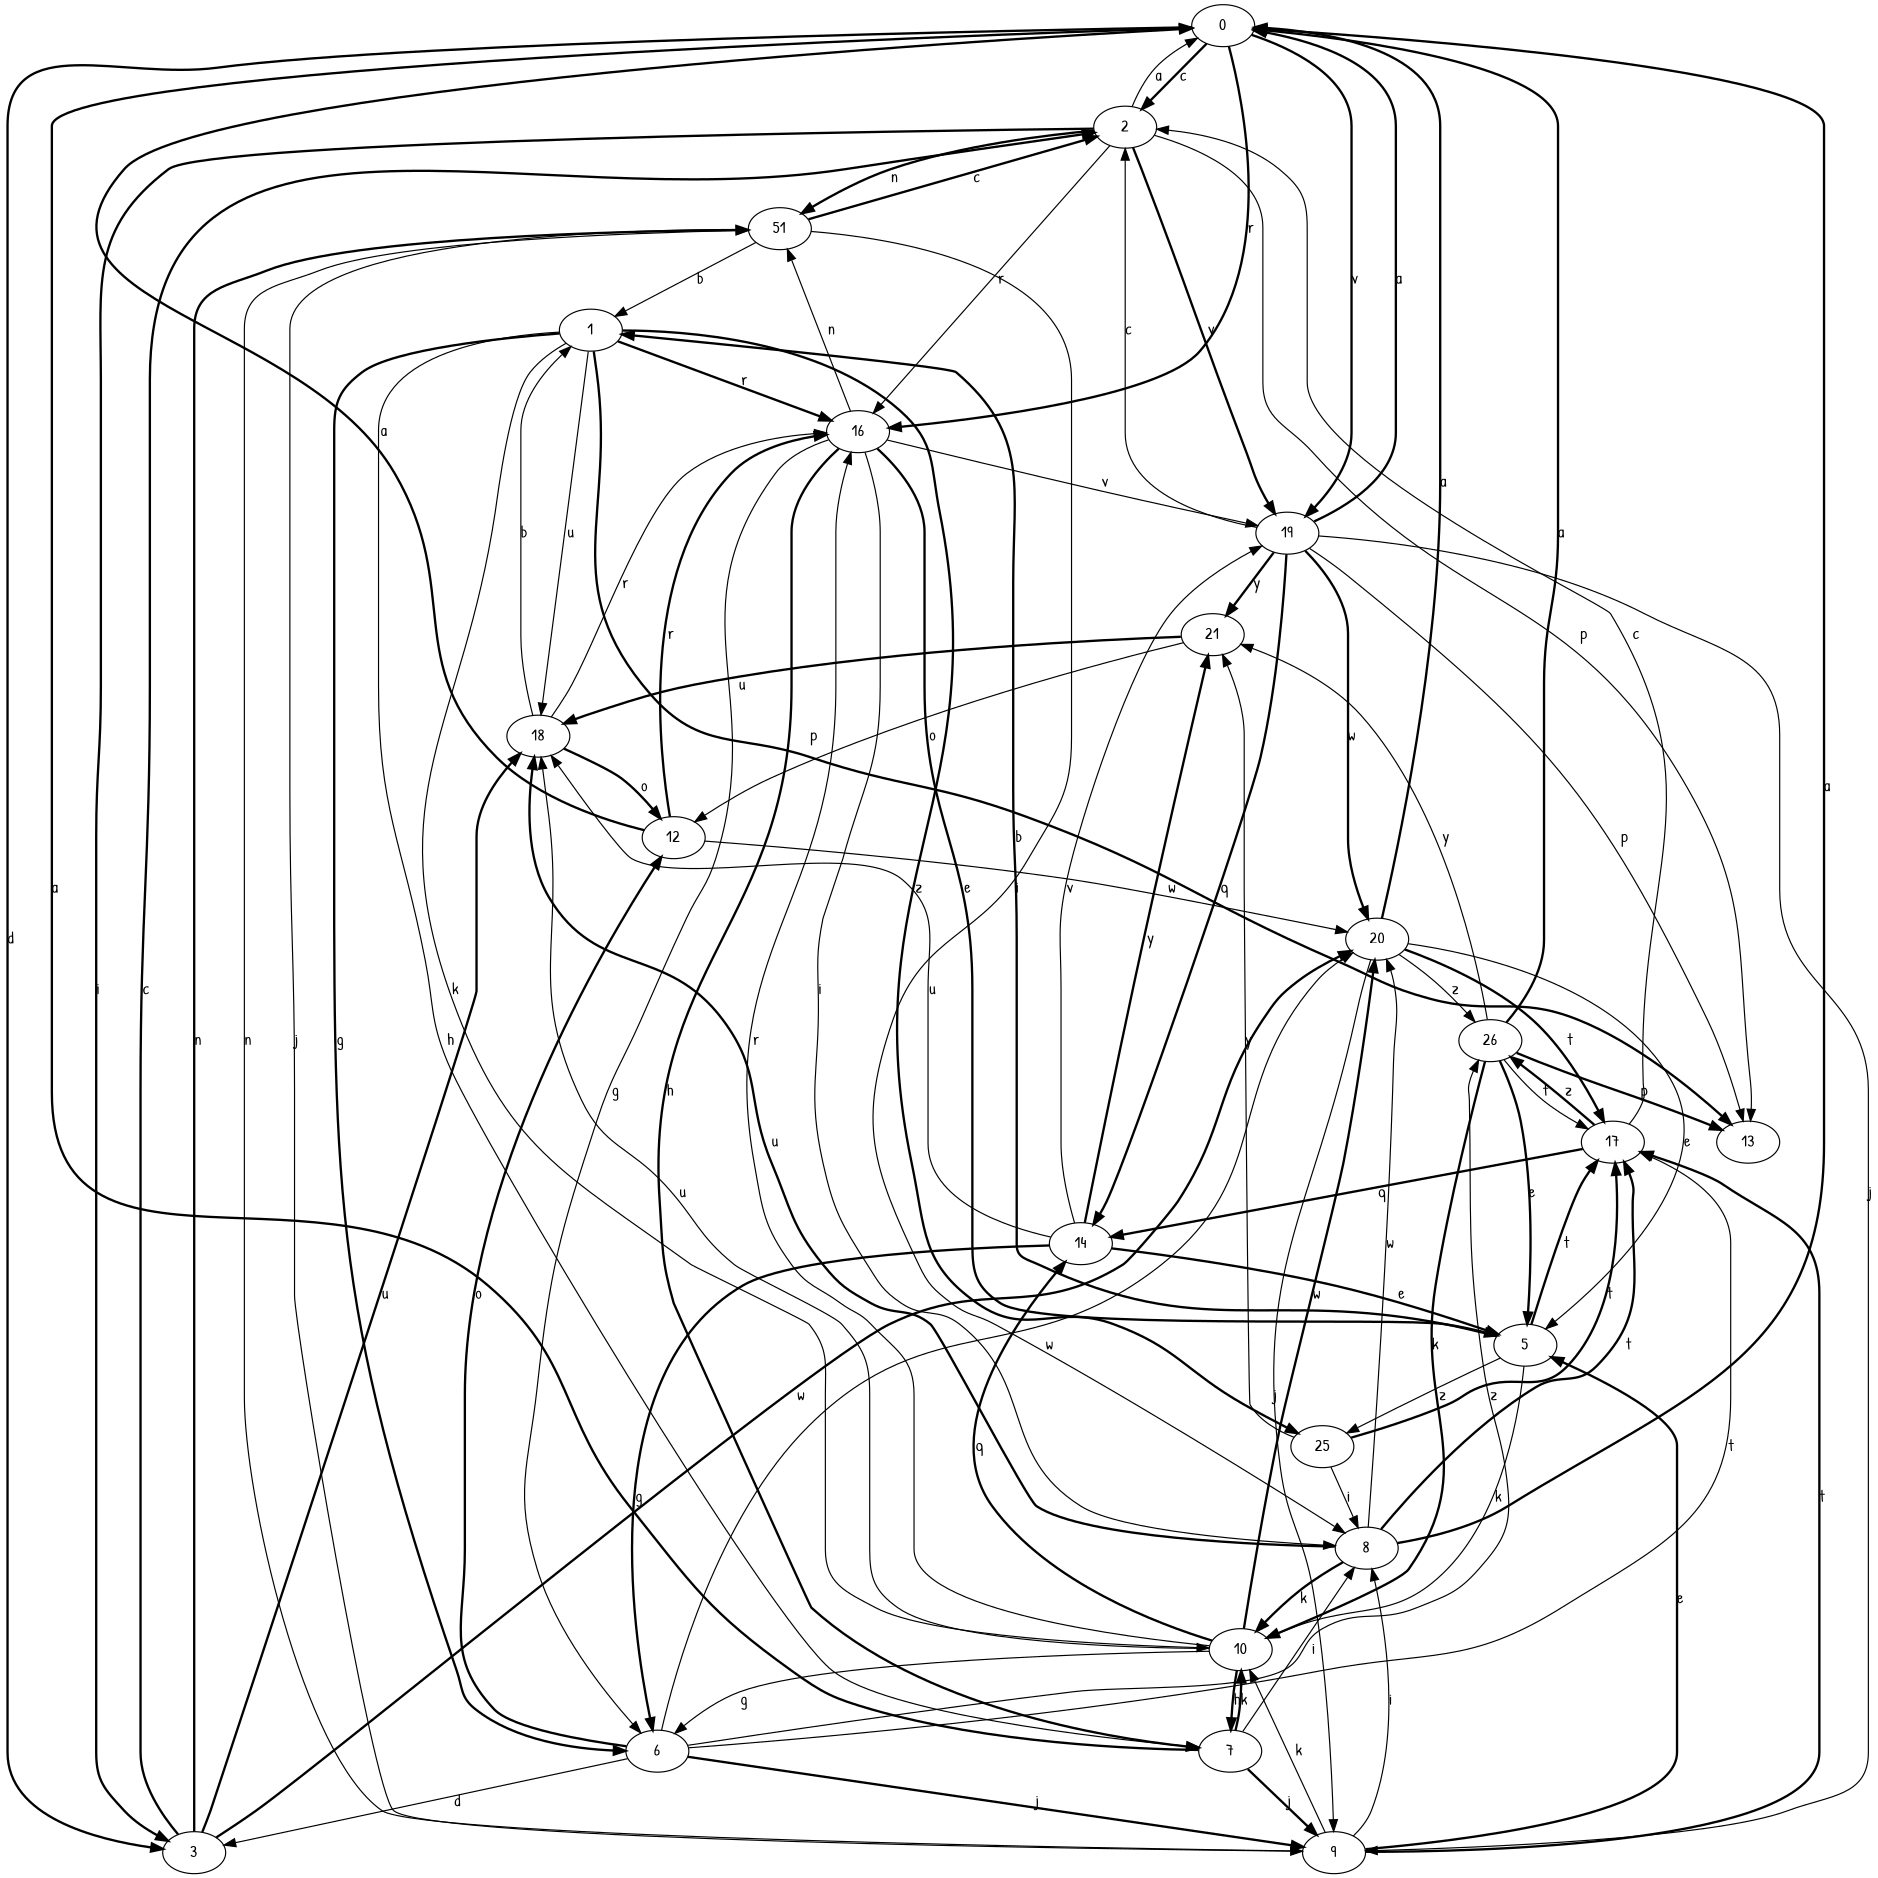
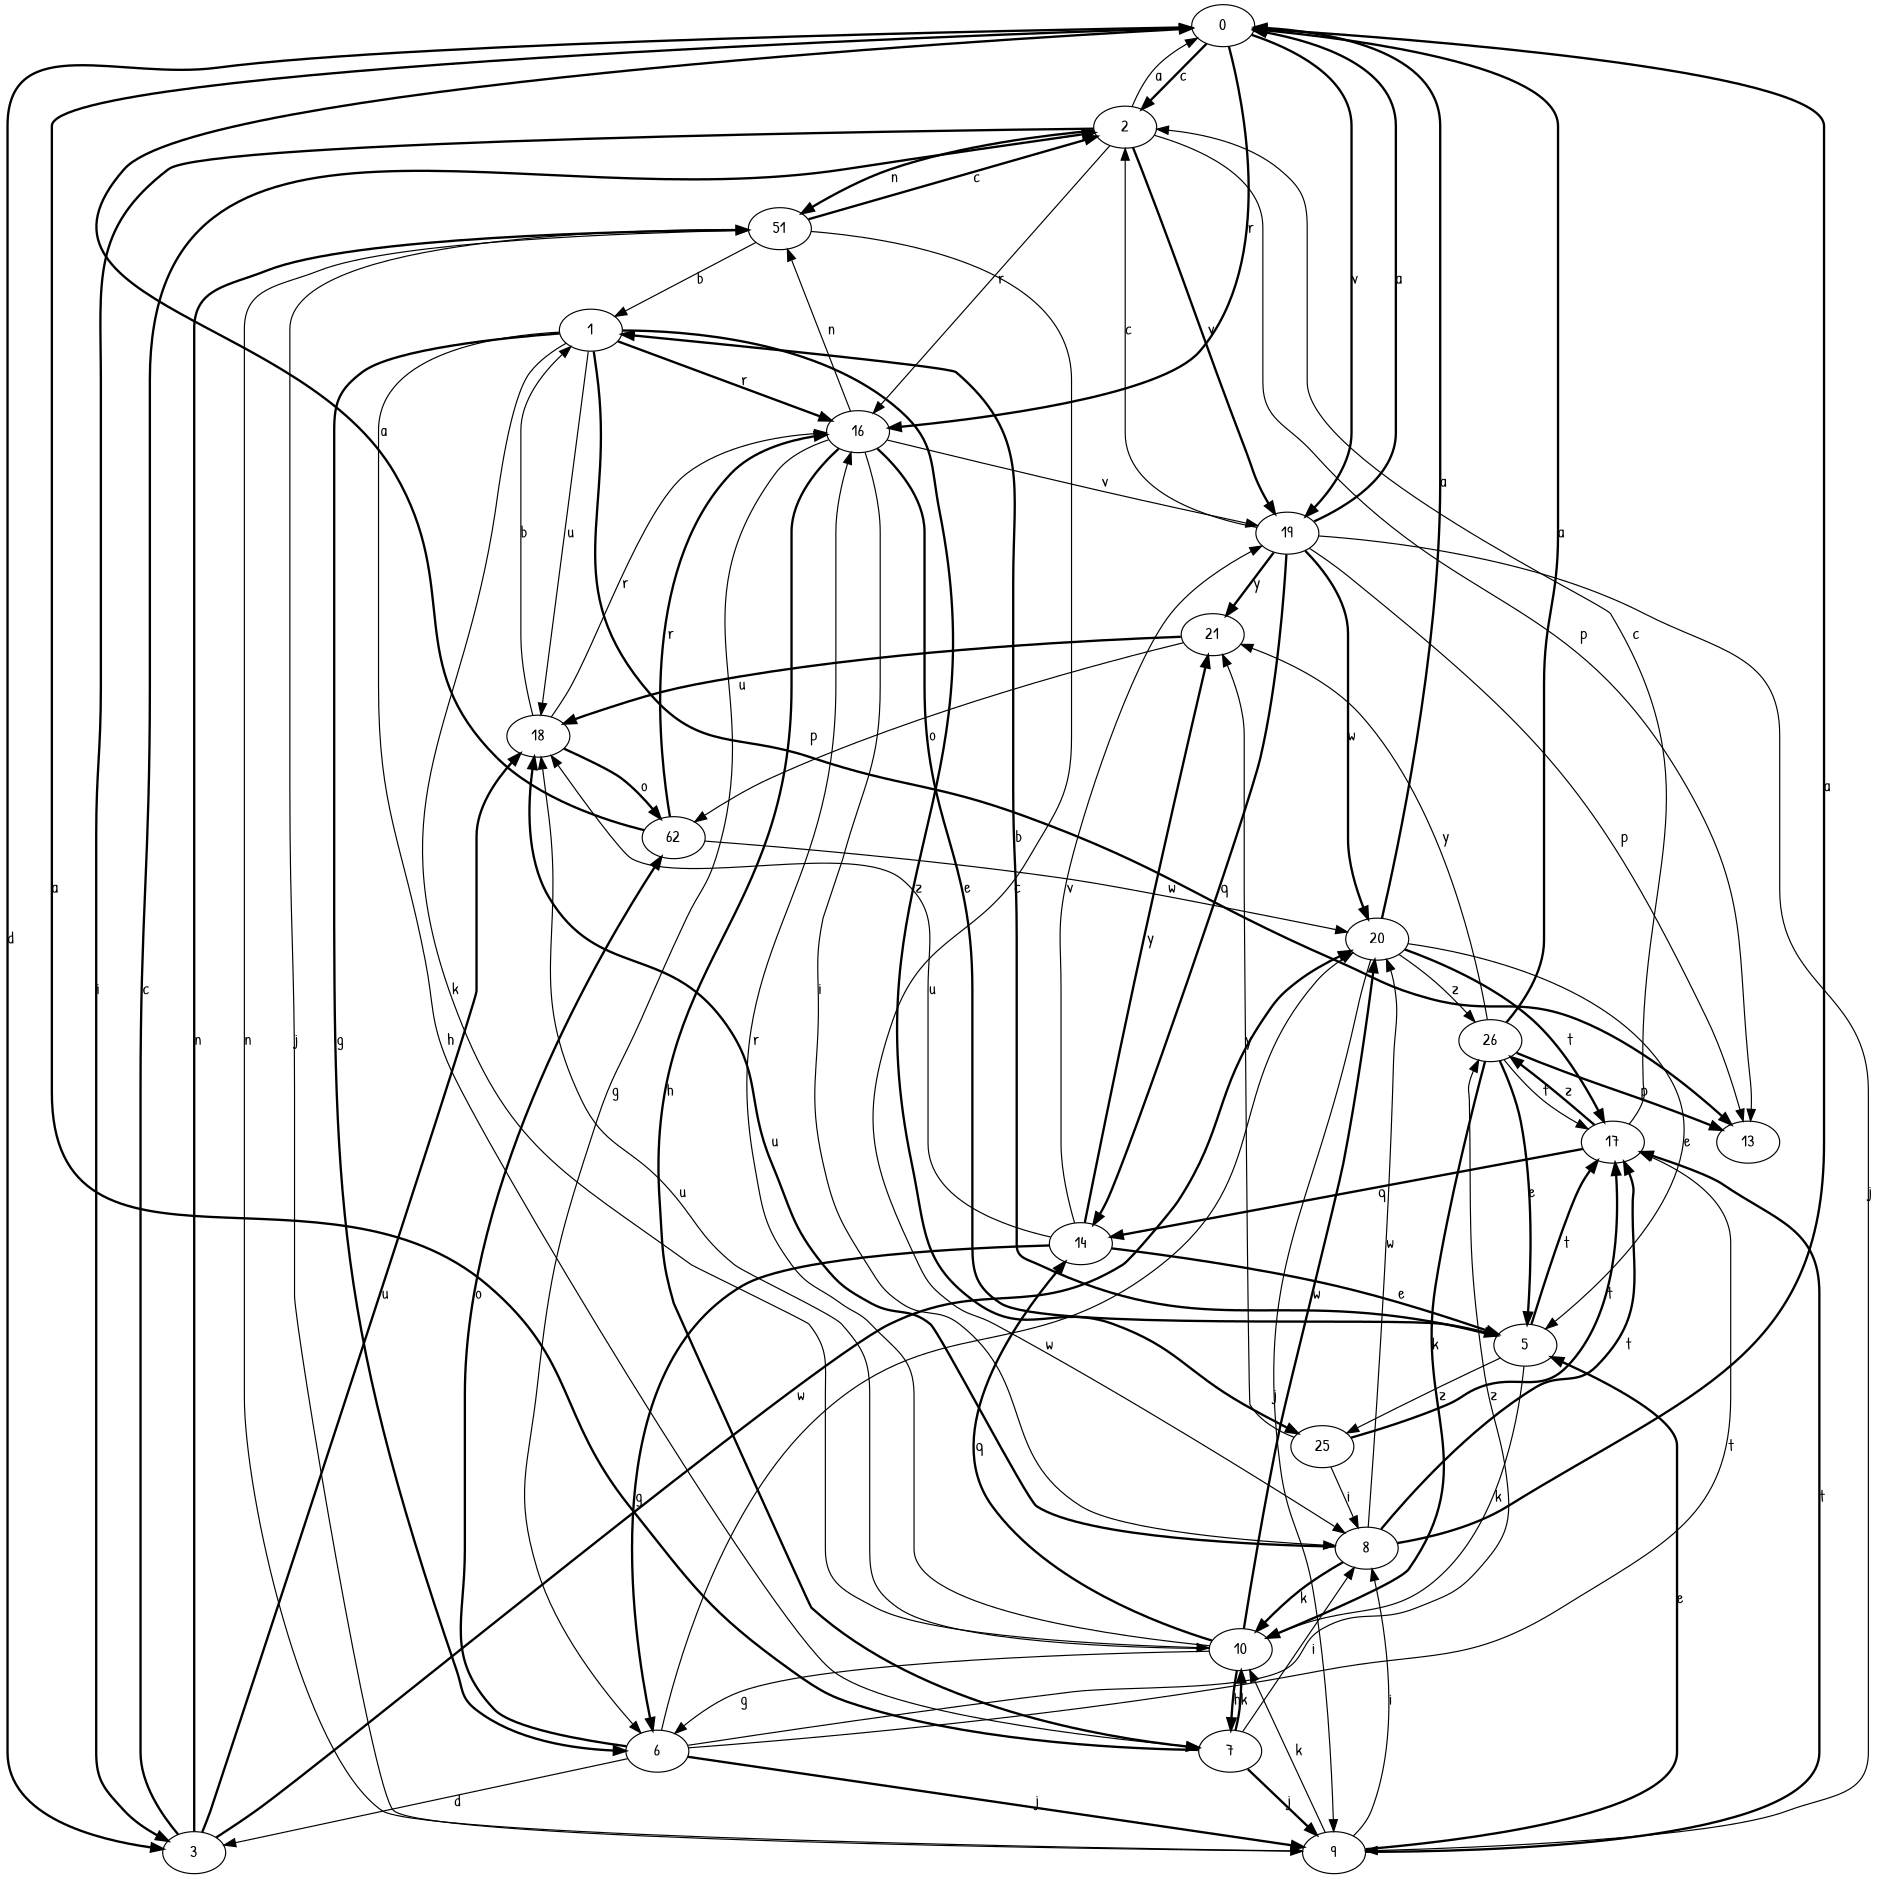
  strict digraph {
    fontname="Patrick Hand"
    node [fontname="Patrick Hand"]
    edge [fontname="Patrick Hand" style=bold]
    0
    2
    3
    16
    19
    13
    n7 [label=51]
    18
    20
    6
    7
    5
    8
    9
    14
    21
    1
    10
    25
    17
-   12
+   12 [label=62]
    26
    0 -> 2 [label=c]
    0 -> 3 [label=d]
    0 -> 16 [label=r]
    0 -> 19 [label=v]
    2 -> 0 [label=a style=solid]
    2 -> 3 [label=i]
    2 -> 16 [label=r style=solid]
    2 -> 19 [label=v]
    2 -> 13 [label=p style=solid]
    2 -> n7 [label=n]
    3 -> 2 [label=c]
    3 -> n7 [label=n]
    3 -> 18 [label=u]
    3 -> 20 [label=w]
    16 -> 19 [label=v style=solid]
    16 -> n7 [label=n style=solid]
    16 -> 6 [label=g style=solid]
    16 -> 7 [label=h]
    16 -> 5 [label=e]
    16 -> 8 [label=i style=solid]
    19 -> 0 [label=a]
    19 -> 2 [label=c style=solid]
    19 -> 13 [label=p style=solid]
    19 -> 20 [label=w]
    19 -> 9 [label=j style=solid]
    19 -> 14 [label=q]
    19 -> 21 [label=y]
    n7 -> 2 [label=c]
-   n7 -> 8 [label=i style=solid]
+   n7 -> 8 [label=c style=solid]
    n7 -> 9 [label=j style=solid]
    n7 -> 1 [label=b style=solid]
    18 -> 16 [label=r style=solid]
    18 -> 1 [label=b style=solid]
    18 -> 12 [label=o]
    20 -> 0 [label=a]
    20 -> 5 [label=e style=solid]
    20 -> 9 [label=j style=solid]
    20 -> 17 [label=t]
    20 -> 26 [label=z style=solid]
    6 -> 3 [label=d style=solid]
    6 -> 20 [label=w style=solid]
    6 -> 9 [label=j]
    6 -> 17 [label=t style=solid]
    6 -> 12 [label=o]
    6 -> 26 [label=z style=solid]
    7 -> 0 [label=a]
    7 -> 8 [label=i style=solid]
    7 -> 9 [label=j]
    7 -> 10 [label=k]
    5 -> 1 [label=b]
    5 -> 10 [label=k style=solid]
    5 -> 25 [label=z style=solid]
    5 -> 17 [label=t]
    8 -> 0 [label=a]
    8 -> 18 [label=u]
    8 -> 20 [label=w style=solid]
    8 -> 10 [label=k]
    8 -> 17 [label=t]
    9 -> n7 [label=n style=solid]
    9 -> 5 [label=e]
    9 -> 8 [label=i style=solid]
    9 -> 10 [label=k style=solid]
    9 -> 17 [label=t]
    14 -> 19 [label=v style=solid]
    14 -> 18 [label=u style=solid]
    14 -> 6 [label=g]
    14 -> 5 [label=e]
    14 -> 21 [label=y]
    21 -> 18 [label=u]
    21 -> 12 [label=o style=solid]
    1 -> 16 [label=r]
    1 -> 13 [label=p]
    1 -> 18 [label=u style=solid]
    1 -> 6 [label=g]
    1 -> 7 [label=h style=solid]
    1 -> 10 [label=k style=solid]
    1 -> 25 [label=z]
    10 -> 16 [label=r style=solid]
    10 -> 18 [label=u style=solid]
    10 -> 20 [label=w]
    10 -> 6 [label=g style=solid]
    10 -> 7 [label=h]
    10 -> 14 [label=q]
    25 -> 8 [label=i style=solid]
    25 -> 21 [label=y style=solid]
    25 -> 17 [label=t]
    17 -> 2 [label=c style=solid]
    17 -> 14 [label=q]
    17 -> 26 [label=z]
    12 -> 0 [label=a]
    12 -> 16 [label=r]
    12 -> 20 [label=w style=solid]
    26 -> 0 [label=a]
    26 -> 13 [label=p]
    26 -> 5 [label=e]
    26 -> 21 [label=y style=solid]
    26 -> 10 [label=k]
    26 -> 17 [label=t style=solid]
  }
